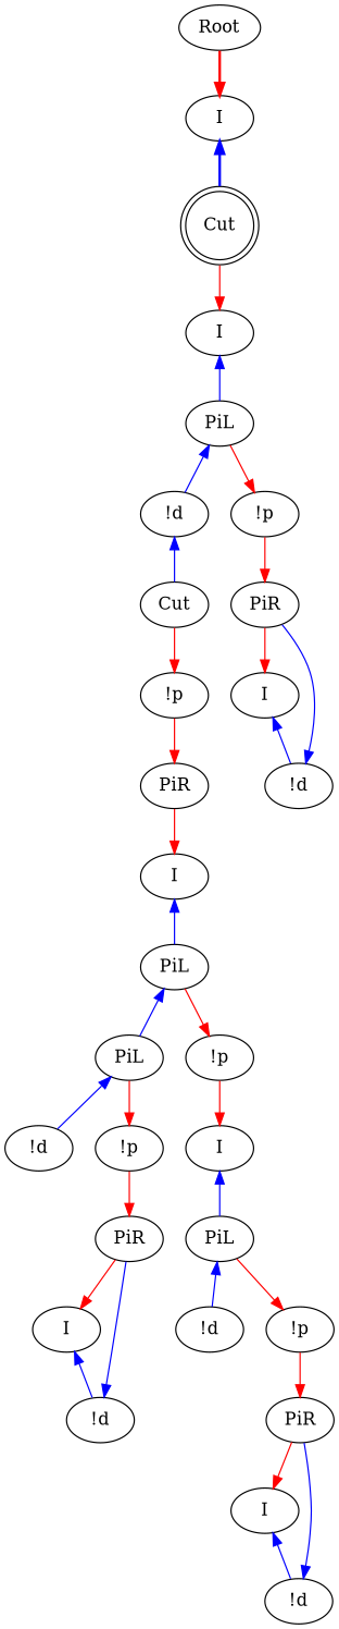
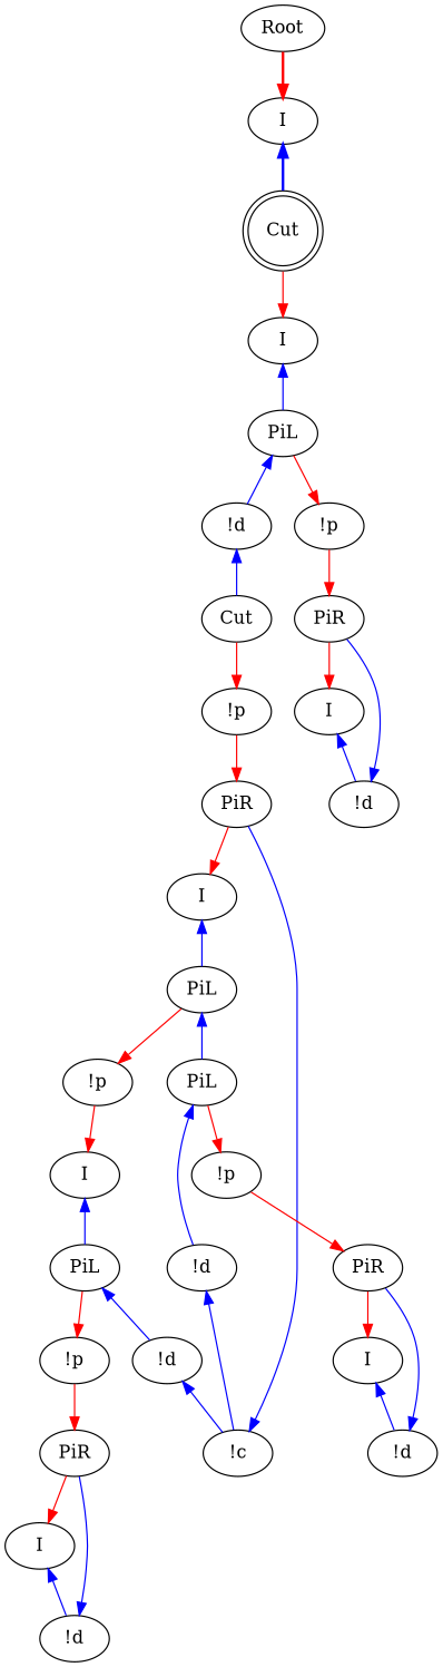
  digraph {
    edge [color=blue dir=back]
    n1 [label=Root]
    n2 [label=I]
    n3 [label="!p"]
    n4 [label=PiR]
    n5 [label=Cut]
    n6 [label=I]
+   n7 [label="!c"]
    n8 [label="!d"]
    n9 [label=PiL]
    n10 [label="!p"]
    n11 [label=PiL]
    n12 [label="!p"]
    n13 [label=PiR]
    n14 [label=I]
    n15 [label="!d"]
    n16 [label=I]
    n17 [label="!d"]
    n18 [label=PiL]
    n19 [label="!p"]
    n20 [label=I]
    n21 [label="!d"]
    n22 [label=PiL]
    n23 [label="!p"]
    n24 [label=PiR]
    n25 [label=PiR]
    n26 [label=I]
    n27 [label=I]
    n28 [label="!d"]
    n29 [label="!d"]
    n30 [label=Cut shape=doublecircle]
    n1 -> n2 [color=red penwidth=2 dir=""]
    n2 -> n30 [penwidth=2]
    n3 -> n4 [color=red dir=""]
    n4 -> n6 [color=red dir=""]
    n5 -> n3 [color=red dir=""]
    n6 -> n11
+   n7 -> n4
+   n8 -> n7
    n9 -> n8
    n9 -> n10 [color=red dir=""]
    n10 -> n13 [color=red dir=""]
    n11 -> n9
    n11 -> n12 [color=red dir=""]
    n12 -> n16 [color=red dir=""]
    n13 -> n14 [color=red dir=""]
    n14 -> n15
    n15 -> n13
    n16 -> n22
    n17 -> n5
    n18 -> n17
    n18 -> n19 [color=red dir=""]
    n19 -> n24 [color=red dir=""]
    n20 -> n18
+   n21 -> n7
    n22 -> n21
    n22 -> n23 [color=red dir=""]
    n23 -> n25 [color=red dir=""]
    n24 -> n26 [color=red dir=""]
    n25 -> n27 [color=red dir=""]
    n26 -> n28
    n27 -> n29
    n28 -> n24
    n29 -> n25
    n30 -> n20 [color=red dir=""]
  }
